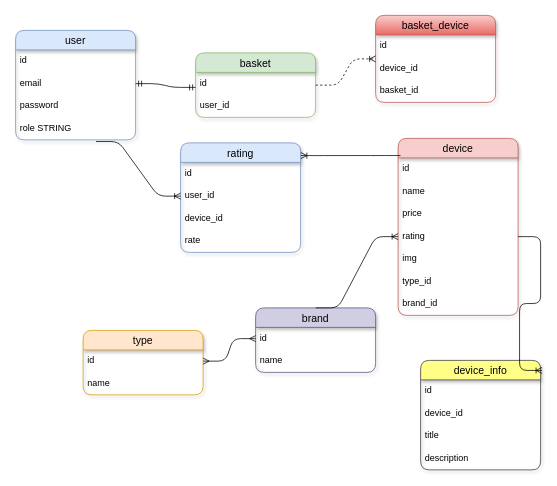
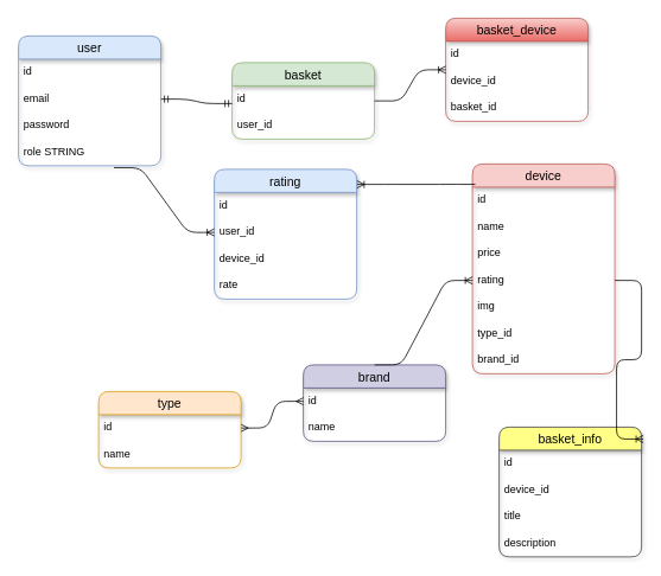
  <mxCell id="0" />
  <mxCell id="1" parent="0" />
  <mxCell id="2" value="user" style="swimlane;fontStyle=0;childLayout=stackLayout;horizontal=1;startSize=26;horizontalStack=0;resizeParent=1;resizeParentMax=0;resizeLast=0;collapsible=1;marginBottom=0;align=center;fontSize=14;fillColor=#dae8fc;strokeColor=#6c8ebf;rounded=1;shadow=1;sketch=0;glass=0;" vertex="1" parent="1"><mxGeometry x="20" y="40" width="160" height="146" as="geometry" /></mxCell>
  <mxCell id="3" value="id" style="text;strokeColor=none;fillColor=none;spacingLeft=4;spacingRight=4;overflow=hidden;rotatable=0;points=[[0,0.5],[1,0.5]];portConstraint=eastwest;fontSize=12;" vertex="1" parent="2"><mxGeometry y="26" width="160" height="30" as="geometry" /></mxCell>
  <mxCell id="4" value="email" style="text;strokeColor=none;fillColor=none;spacingLeft=4;spacingRight=4;overflow=hidden;rotatable=0;points=[[0,0.5],[1,0.5]];portConstraint=eastwest;fontSize=12;" vertex="1" parent="2"><mxGeometry y="56" width="160" height="30" as="geometry" /></mxCell>
  <mxCell id="5" value="password" style="text;strokeColor=none;fillColor=none;spacingLeft=4;spacingRight=4;overflow=hidden;rotatable=0;points=[[0,0.5],[1,0.5]];portConstraint=eastwest;fontSize=12;" vertex="1" parent="2"><mxGeometry y="86" width="160" height="30" as="geometry" /></mxCell>
  <mxCell id="6" value="role STRING" style="text;strokeColor=none;fillColor=none;spacingLeft=4;spacingRight=4;overflow=hidden;rotatable=0;points=[[0,0.5],[1,0.5]];portConstraint=eastwest;fontSize=12;" vertex="1" parent="2"><mxGeometry y="116" width="160" height="30" as="geometry" /></mxCell>
  <mxCell id="7" value="basket" style="swimlane;fontStyle=0;childLayout=stackLayout;horizontal=1;startSize=26;horizontalStack=0;resizeParent=1;resizeParentMax=0;resizeLast=0;collapsible=1;marginBottom=0;align=center;fontSize=14;fillColor=#d5e8d4;strokeColor=#82b366;rounded=1;shadow=1;sketch=0;" vertex="1" parent="1"><mxGeometry x="260" y="70" width="160" height="86" as="geometry" /></mxCell>
  <mxCell id="8" value="id" style="text;strokeColor=none;fillColor=none;spacingLeft=4;spacingRight=4;overflow=hidden;rotatable=0;points=[[0,0.5],[1,0.5]];portConstraint=eastwest;fontSize=12;" vertex="1" parent="7"><mxGeometry y="26" width="160" height="30" as="geometry" /></mxCell>
  <mxCell id="9" value="user_id" style="text;strokeColor=none;fillColor=none;spacingLeft=4;spacingRight=4;overflow=hidden;rotatable=0;points=[[0,0.5],[1,0.5]];portConstraint=eastwest;fontSize=12;" vertex="1" parent="7"><mxGeometry y="56" width="160" height="30" as="geometry" /></mxCell>
  <mxCell id="10" value="" style="edgeStyle=entityRelationEdgeStyle;fontSize=12;html=1;endArrow=ERmandOne;startArrow=ERmandOne;exitX=1;exitY=0.5;exitDx=0;exitDy=0;" edge="1" parent="1" source="4"><mxGeometry width="100" height="100" relative="1" as="geometry"><mxPoint x="160" y="216" as="sourcePoint" /><mxPoint x="260" y="116" as="targetPoint" /></mxGeometry></mxCell>
  <mxCell id="11" value="device" style="swimlane;fontStyle=0;childLayout=stackLayout;horizontal=1;startSize=26;horizontalStack=0;resizeParent=1;resizeParentMax=0;resizeLast=0;collapsible=1;marginBottom=0;align=center;fontSize=14;fillColor=#f8cecc;strokeColor=#b85450;rounded=1;shadow=1;" vertex="1" parent="1"><mxGeometry x="530" y="184" width="160" height="236" as="geometry" /></mxCell>
  <mxCell id="12" value="id" style="text;strokeColor=none;fillColor=none;spacingLeft=4;spacingRight=4;overflow=hidden;rotatable=0;points=[[0,0.5],[1,0.5]];portConstraint=eastwest;fontSize=12;" vertex="1" parent="11"><mxGeometry y="26" width="160" height="30" as="geometry" /></mxCell>
  <mxCell id="13" value="name" style="text;strokeColor=none;fillColor=none;spacingLeft=4;spacingRight=4;overflow=hidden;rotatable=0;points=[[0,0.5],[1,0.5]];portConstraint=eastwest;fontSize=12;" vertex="1" parent="11"><mxGeometry y="56" width="160" height="30" as="geometry" /></mxCell>
  <mxCell id="14" value="price" style="text;strokeColor=none;fillColor=none;spacingLeft=4;spacingRight=4;overflow=hidden;rotatable=0;points=[[0,0.5],[1,0.5]];portConstraint=eastwest;fontSize=12;" vertex="1" parent="11"><mxGeometry y="86" width="160" height="30" as="geometry" /></mxCell>
  <mxCell id="15" value="rating" style="text;strokeColor=none;fillColor=none;spacingLeft=4;spacingRight=4;overflow=hidden;rotatable=0;points=[[0,0.5],[1,0.5]];portConstraint=eastwest;fontSize=12;" vertex="1" parent="11"><mxGeometry y="116" width="160" height="30" as="geometry" /></mxCell>
  <mxCell id="16" value="img" style="text;strokeColor=none;fillColor=none;spacingLeft=4;spacingRight=4;overflow=hidden;rotatable=0;points=[[0,0.5],[1,0.5]];portConstraint=eastwest;fontSize=12;" vertex="1" parent="11"><mxGeometry y="146" width="160" height="30" as="geometry" /></mxCell>
  <mxCell id="17" value="type_id" style="text;strokeColor=none;fillColor=none;spacingLeft=4;spacingRight=4;overflow=hidden;rotatable=0;points=[[0,0.5],[1,0.5]];portConstraint=eastwest;fontSize=12;" vertex="1" parent="11"><mxGeometry y="176" width="160" height="30" as="geometry" /></mxCell>
  <mxCell id="18" value="brand_id" style="text;strokeColor=none;fillColor=none;spacingLeft=4;spacingRight=4;overflow=hidden;rotatable=0;points=[[0,0.5],[1,0.5]];portConstraint=eastwest;fontSize=12;" vertex="1" parent="11"><mxGeometry y="206" width="160" height="30" as="geometry" /></mxCell>
  <mxCell id="19" value="type" style="swimlane;fontStyle=0;childLayout=stackLayout;horizontal=1;startSize=26;horizontalStack=0;resizeParent=1;resizeParentMax=0;resizeLast=0;collapsible=1;marginBottom=0;align=center;fontSize=14;fillColor=#ffe6cc;strokeColor=#d79b00;rounded=1;shadow=1;sketch=0;" vertex="1" parent="1"><mxGeometry x="110" y="440" width="160" height="86" as="geometry" /></mxCell>
  <mxCell id="20" value="id" style="text;strokeColor=none;fillColor=none;spacingLeft=4;spacingRight=4;overflow=hidden;rotatable=0;points=[[0,0.5],[1,0.5]];portConstraint=eastwest;fontSize=12;" vertex="1" parent="19"><mxGeometry y="26" width="160" height="30" as="geometry" /></mxCell>
  <mxCell id="21" value="name" style="text;strokeColor=none;fillColor=none;spacingLeft=4;spacingRight=4;overflow=hidden;rotatable=0;points=[[0,0.5],[1,0.5]];portConstraint=eastwest;fontSize=12;" vertex="1" parent="19"><mxGeometry y="56" width="160" height="30" as="geometry" /></mxCell>
  <mxCell id="22" value="brand" style="swimlane;fontStyle=0;childLayout=stackLayout;horizontal=1;startSize=26;horizontalStack=0;resizeParent=1;resizeParentMax=0;resizeLast=0;collapsible=1;marginBottom=0;align=center;fontSize=14;fillColor=#d0cee2;strokeColor=#56517e;rounded=1;shadow=1;sketch=0;" vertex="1" parent="1"><mxGeometry x="340" y="410" width="160" height="86" as="geometry" /></mxCell>
  <mxCell id="23" value="id" style="text;strokeColor=none;fillColor=none;spacingLeft=4;spacingRight=4;overflow=hidden;rotatable=0;points=[[0,0.5],[1,0.5]];portConstraint=eastwest;fontSize=12;" vertex="1" parent="22"><mxGeometry y="26" width="160" height="30" as="geometry" /></mxCell>
  <mxCell id="24" value="name" style="text;strokeColor=none;fillColor=none;spacingLeft=4;spacingRight=4;overflow=hidden;rotatable=0;points=[[0,0.5],[1,0.5]];portConstraint=eastwest;fontSize=12;" vertex="1" parent="22"><mxGeometry y="56" width="160" height="30" as="geometry" /></mxCell>
  <mxCell id="25" value="" style="edgeStyle=entityRelationEdgeStyle;fontSize=12;html=1;endArrow=ERoneToMany;entryX=0;entryY=0.5;entryDx=0;entryDy=0;exitX=0.5;exitY=0;exitDx=0;exitDy=0;" edge="1" parent="1" source="22" target="15"><mxGeometry width="100" height="100" relative="1" as="geometry"><mxPoint x="360" y="349" as="sourcePoint" /><mxPoint x="460" y="249" as="targetPoint" /></mxGeometry></mxCell>
  <mxCell id="26" value="" style="edgeStyle=entityRelationEdgeStyle;fontSize=12;html=1;endArrow=ERmany;startArrow=ERmany;exitX=1;exitY=0.5;exitDx=0;exitDy=0;entryX=0;entryY=0.5;entryDx=0;entryDy=0;" edge="1" parent="1" source="20" target="23"><mxGeometry width="100" height="100" relative="1" as="geometry"><mxPoint x="300" y="330" as="sourcePoint" /><mxPoint x="400" y="230" as="targetPoint" /></mxGeometry></mxCell>
- <mxCell id="27" value="device_info" style="swimlane;fontStyle=0;childLayout=stackLayout;horizontal=1;startSize=26;horizontalStack=0;resizeParent=1;resizeParentMax=0;resizeLast=0;collapsible=1;marginBottom=0;align=center;fontSize=14;fillColor=#ffff88;strokeColor=#36393d;rounded=1;shadow=1;sketch=0;" vertex="1" parent="1"><mxGeometry x="560" y="480" width="160" height="146" as="geometry" /></mxCell>
+ <mxCell id="27" value="basket_info" style="swimlane;fontStyle=0;childLayout=stackLayout;horizontal=1;startSize=26;horizontalStack=0;resizeParent=1;resizeParentMax=0;resizeLast=0;collapsible=1;marginBottom=0;align=center;fontSize=14;fillColor=#ffff88;strokeColor=#36393d;rounded=1;shadow=1;sketch=0;" vertex="1" parent="1"><mxGeometry x="560" y="480" width="160" height="146" as="geometry" /></mxCell>
  <mxCell id="28" value="id" style="text;strokeColor=none;fillColor=none;spacingLeft=4;spacingRight=4;overflow=hidden;rotatable=0;points=[[0,0.5],[1,0.5]];portConstraint=eastwest;fontSize=12;" vertex="1" parent="27"><mxGeometry y="26" width="160" height="30" as="geometry" /></mxCell>
  <mxCell id="29" value="device_id" style="text;strokeColor=none;fillColor=none;spacingLeft=4;spacingRight=4;overflow=hidden;rotatable=0;points=[[0,0.5],[1,0.5]];portConstraint=eastwest;fontSize=12;" vertex="1" parent="27"><mxGeometry y="56" width="160" height="30" as="geometry" /></mxCell>
  <mxCell id="30" value="title" style="text;strokeColor=none;fillColor=none;spacingLeft=4;spacingRight=4;overflow=hidden;rotatable=0;points=[[0,0.5],[1,0.5]];portConstraint=eastwest;fontSize=12;" vertex="1" parent="27"><mxGeometry y="86" width="160" height="30" as="geometry" /></mxCell>
  <mxCell id="31" value="description" style="text;strokeColor=none;fillColor=none;spacingLeft=4;spacingRight=4;overflow=hidden;rotatable=0;points=[[0,0.5],[1,0.5]];portConstraint=eastwest;fontSize=12;" vertex="1" parent="27"><mxGeometry y="116" width="160" height="30" as="geometry" /></mxCell>
  <mxCell id="32" value="" style="edgeStyle=entityRelationEdgeStyle;fontSize=12;html=1;endArrow=ERoneToMany;entryX=1.012;entryY=0.092;entryDx=0;entryDy=0;entryPerimeter=0;exitX=1;exitY=0.5;exitDx=0;exitDy=0;" edge="1" parent="1" source="15" target="27"><mxGeometry width="100" height="100" relative="1" as="geometry"><mxPoint x="570" y="309" as="sourcePoint" /><mxPoint x="540" y="451" as="targetPoint" /></mxGeometry></mxCell>
  <mxCell id="33" value="basket_device" style="swimlane;fontStyle=0;childLayout=stackLayout;horizontal=1;startSize=26;horizontalStack=0;resizeParent=1;resizeParentMax=0;resizeLast=0;collapsible=1;marginBottom=0;align=center;fontSize=14;fillColor=#f8cecc;strokeColor=#b85450;rounded=1;shadow=1;sketch=0;gradientColor=#ea6b66;" vertex="1" parent="1"><mxGeometry x="500" y="20" width="160" height="116" as="geometry" /></mxCell>
  <mxCell id="34" value="id" style="text;strokeColor=none;fillColor=none;spacingLeft=4;spacingRight=4;overflow=hidden;rotatable=0;points=[[0,0.5],[1,0.5]];portConstraint=eastwest;fontSize=12;" vertex="1" parent="33"><mxGeometry y="26" width="160" height="30" as="geometry" /></mxCell>
  <mxCell id="35" value="device_id" style="text;strokeColor=none;fillColor=none;spacingLeft=4;spacingRight=4;overflow=hidden;rotatable=0;points=[[0,0.5],[1,0.5]];portConstraint=eastwest;fontSize=12;" vertex="1" parent="33"><mxGeometry y="56" width="160" height="30" as="geometry" /></mxCell>
  <mxCell id="36" value="basket_id" style="text;strokeColor=none;fillColor=none;spacingLeft=4;spacingRight=4;overflow=hidden;rotatable=0;points=[[0,0.5],[1,0.5]];portConstraint=eastwest;fontSize=12;" vertex="1" parent="33"><mxGeometry y="86" width="160" height="30" as="geometry" /></mxCell>
- <mxCell id="37" value="" style="edgeStyle=entityRelationEdgeStyle;fontSize=12;html=1;endArrow=ERoneToMany;dashed=1;" edge="1" parent="1" source="7" target="33"><mxGeometry width="100" height="100" relative="1" as="geometry"><mxPoint x="410" y="280" as="sourcePoint" /><mxPoint x="510" y="180" as="targetPoint" /></mxGeometry></mxCell>
+ <mxCell id="37" value="" style="edgeStyle=entityRelationEdgeStyle;fontSize=12;html=1;endArrow=ERoneToMany;" edge="1" parent="1" source="7" target="33"><mxGeometry width="100" height="100" relative="1" as="geometry"><mxPoint x="410" y="280" as="sourcePoint" /><mxPoint x="510" y="180" as="targetPoint" /></mxGeometry></mxCell>
  <mxCell id="38" value="rating" style="swimlane;fontStyle=0;childLayout=stackLayout;horizontal=1;startSize=26;horizontalStack=0;resizeParent=1;resizeParentMax=0;resizeLast=0;collapsible=1;marginBottom=0;align=center;fontSize=14;fillColor=#dae8fc;strokeColor=#6c8ebf;rounded=1;shadow=1;sketch=0;glass=0;" vertex="1" parent="1"><mxGeometry x="240" y="190" width="160" height="146" as="geometry" /></mxCell>
  <mxCell id="39" value="id" style="text;strokeColor=none;fillColor=none;spacingLeft=4;spacingRight=4;overflow=hidden;rotatable=0;points=[[0,0.5],[1,0.5]];portConstraint=eastwest;fontSize=12;" vertex="1" parent="38"><mxGeometry y="26" width="160" height="30" as="geometry" /></mxCell>
  <mxCell id="40" value="user_id" style="text;strokeColor=none;fillColor=none;spacingLeft=4;spacingRight=4;overflow=hidden;rotatable=0;points=[[0,0.5],[1,0.5]];portConstraint=eastwest;fontSize=12;" vertex="1" parent="38"><mxGeometry y="56" width="160" height="30" as="geometry" /></mxCell>
  <mxCell id="41" value="device_id" style="text;strokeColor=none;fillColor=none;spacingLeft=4;spacingRight=4;overflow=hidden;rotatable=0;points=[[0,0.5],[1,0.5]];portConstraint=eastwest;fontSize=12;" vertex="1" parent="38"><mxGeometry y="86" width="160" height="30" as="geometry" /></mxCell>
  <mxCell id="42" value="rate" style="text;strokeColor=none;fillColor=none;spacingLeft=4;spacingRight=4;overflow=hidden;rotatable=0;points=[[0,0.5],[1,0.5]];portConstraint=eastwest;fontSize=12;" vertex="1" parent="38"><mxGeometry y="116" width="160" height="30" as="geometry" /></mxCell>
  <mxCell id="43" value="" style="edgeStyle=entityRelationEdgeStyle;fontSize=12;html=1;endArrow=ERoneToMany;shadow=0;entryX=0;entryY=0.5;entryDx=0;entryDy=0;exitX=0.67;exitY=1.073;exitDx=0;exitDy=0;exitPerimeter=0;" edge="1" parent="1" source="6" target="40"><mxGeometry width="100" height="100" relative="1" as="geometry"><mxPoint x="410" y="300" as="sourcePoint" /><mxPoint x="510" y="200" as="targetPoint" /></mxGeometry></mxCell>
  <mxCell id="44" value="" style="edgeStyle=entityRelationEdgeStyle;fontSize=12;html=1;endArrow=ERoneToMany;shadow=0;entryX=1.002;entryY=0.116;entryDx=0;entryDy=0;entryPerimeter=0;exitX=0.02;exitY=0.097;exitDx=0;exitDy=0;exitPerimeter=0;" edge="1" parent="1" source="11" target="38"><mxGeometry width="100" height="100" relative="1" as="geometry"><mxPoint x="410" y="300" as="sourcePoint" /><mxPoint x="510" y="200" as="targetPoint" /></mxGeometry></mxCell>
